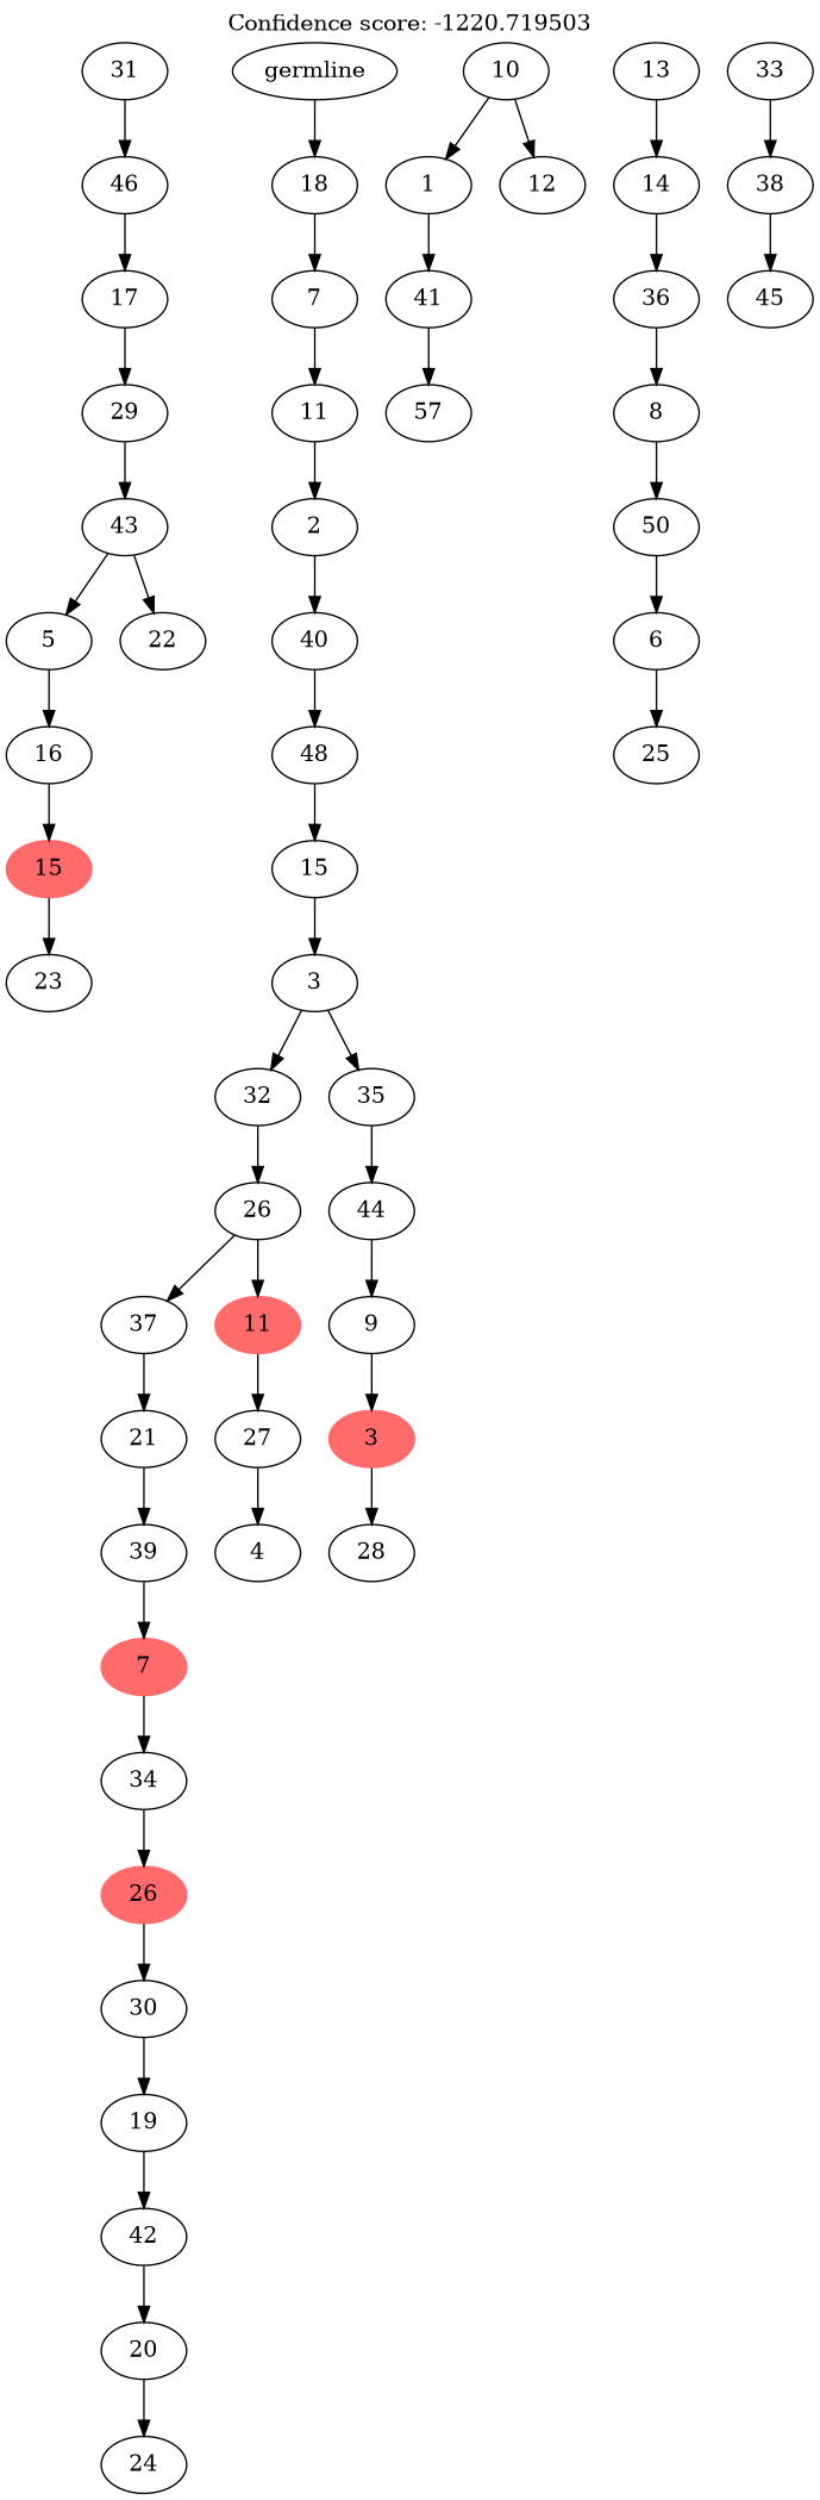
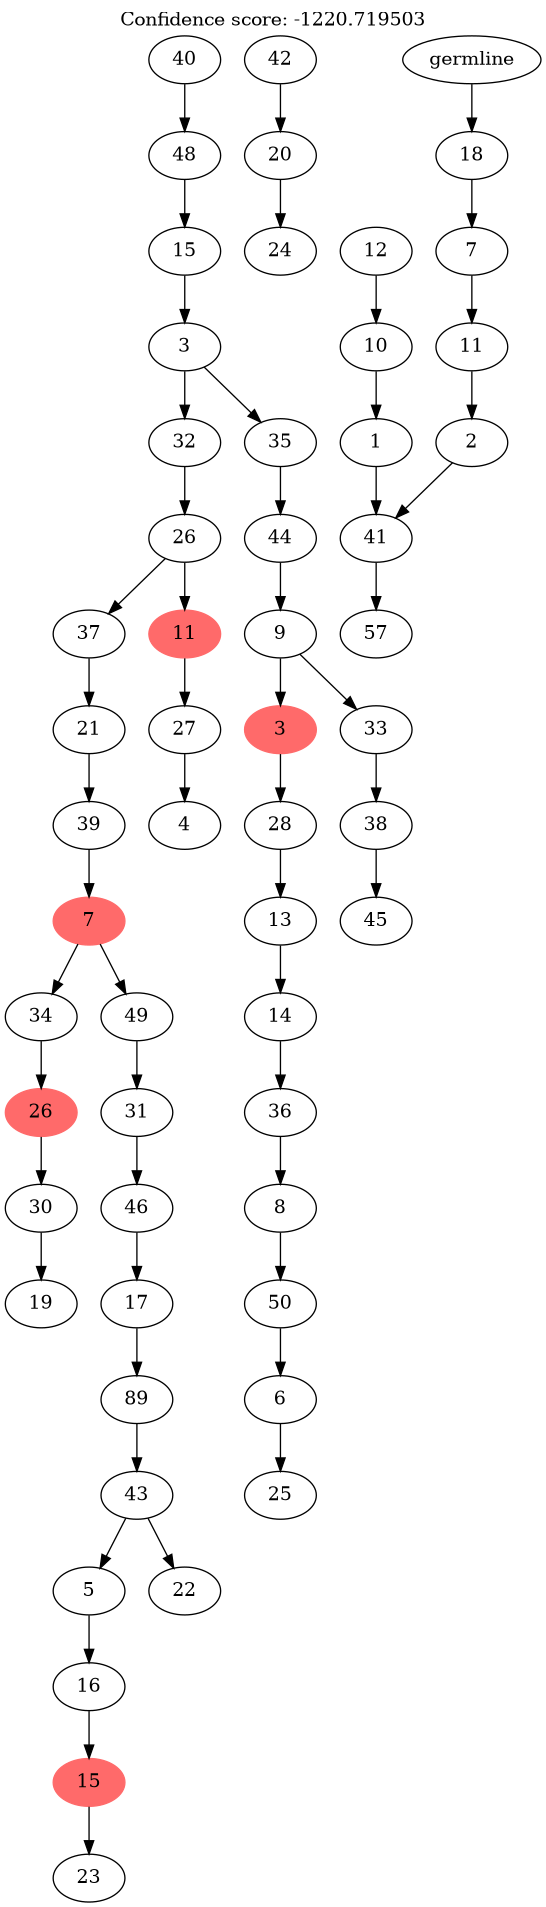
  digraph {
    label="Confidence score: -1220.719503"
    labelloc=t
    n1 [color=indianred1 label=15 style=filled]
    n2 [label=23]
    n3 [label=16]
    n4 [label=5]
    n5 [label=24]
    n6 [label=20]
    n7 [label=42]
    n8 [label=19]
    n9 [label=30]
    n10 [color=indianred1 label=26 style=filled]
    n11 [label=34]
    n12 [label=43]
    n13 [label=22]
-   n14 [label=29]
+   n14 [label=89]
    n15 [label=17]
    n16 [label=46]
    n17 [label=31]
+   n18 [label=49]
    n19 [color=indianred1 label=7 style=filled]
    n20 [label=39]
    n21 [label=21]
    n22 [label=37]
    n23 [label=41]
    n24 [label=57]
    n25 [label=1]
    n26 [label=10]
    n27 [label=12]
    n28 [label=4]
    n29 [label=27]
    n30 [color=indianred1 label=11 style=filled]
    n31 [label=26]
    n32 [label=32]
    n33 [label=6]
    n34 [label=25]
    n35 [label=50]
    n36 [label=8]
    n37 [label=36]
    n38 [label=14]
    n39 [label=13]
    n40 [label=28]
    n41 [color=indianred1 label=3 style=filled]
    n42 [label=38]
    n43 [label=45]
    n44 [label=33]
    n45 [label=9]
    n46 [label=44]
    n47 [label=35]
    n48 [label=3]
    n49 [label=15]
    n50 [label=48]
    n51 [label=40]
    n52 [label=2]
    n53 [label=11]
    n54 [label=7]
    n55 [label=18]
    n56 [label=germline]
    n1 -> n2
    n3 -> n1
    n4 -> n3
    n6 -> n5
    n7 -> n6
-   n8 -> n7
    n9 -> n8
    n10 -> n9
    n11 -> n10
    n12 -> n4
    n12 -> n13
    n14 -> n12
    n15 -> n14
    n16 -> n15
    n17 -> n16
+   n18 -> n17
    n19 -> n11
+   n19 -> n18
    n20 -> n19
    n21 -> n20
    n22 -> n21
    n23 -> n24
    n25 -> n23
    n26 -> n25
-   n26 -> n27
+   n27 -> n26
    n29 -> n28
    n30 -> n29
    n31 -> n22
    n31 -> n30
    n32 -> n31
    n33 -> n34
    n35 -> n33
    n36 -> n35
    n37 -> n36
    n38 -> n37
    n39 -> n38
+   n40 -> n39
    n41 -> n40
    n42 -> n43
    n44 -> n42
    n45 -> n41
+   n45 -> n44
    n46 -> n45
    n47 -> n46
    n48 -> n32
    n48 -> n47
    n49 -> n48
    n50 -> n49
    n51 -> n50
-   n52 -> n51
+   n52 -> n23
    n53 -> n52
    n54 -> n53
    n55 -> n54
    n56 -> n55
  }
